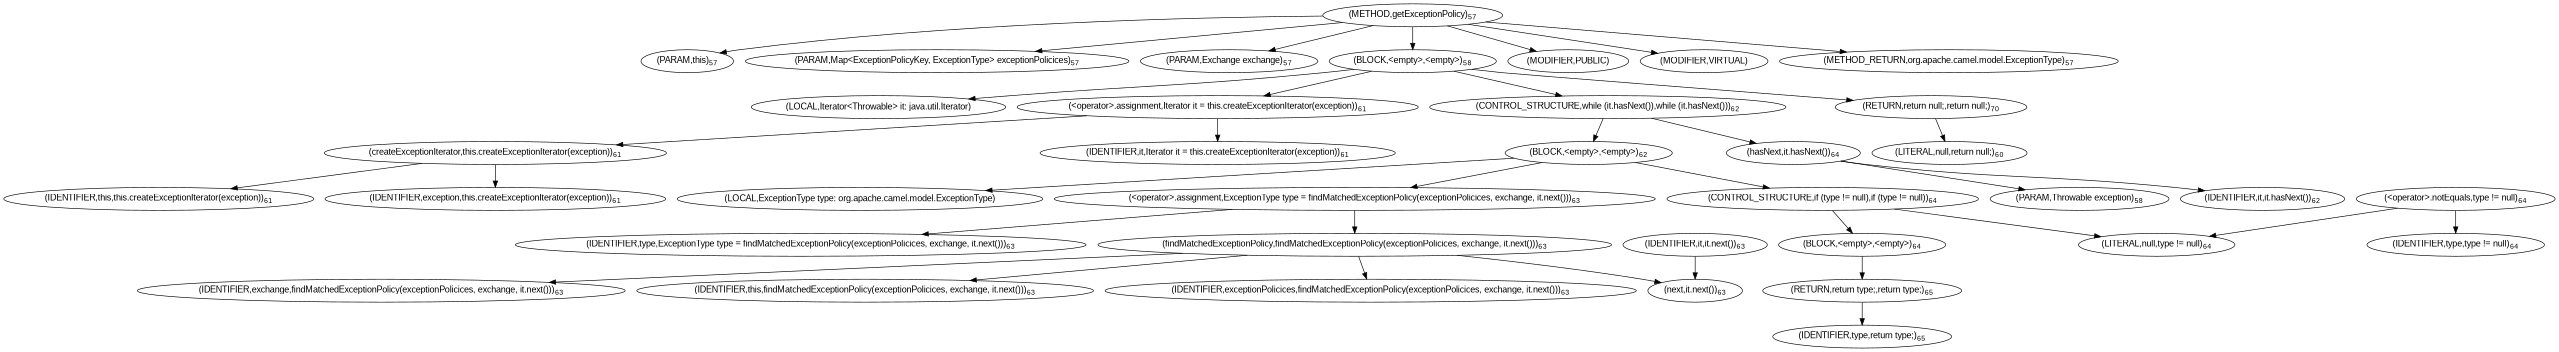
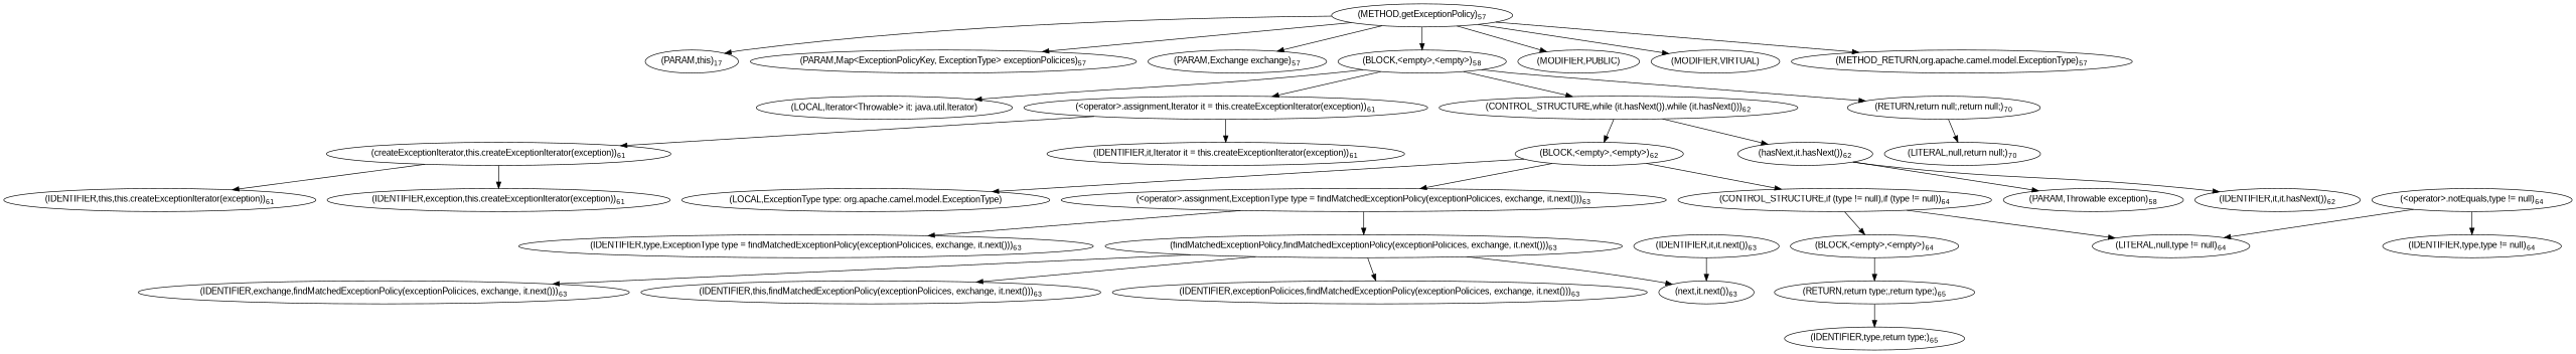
  digraph {
    fontname="Liberation Sans"
    node [fontname="Liberation Sans"]
    edge [fontname="Liberation Sans"]
    n1 [label=<(METHOD,getExceptionPolicy)<SUB>57</SUB>>]
-   n2 [label=<(PARAM,this)<SUB>57</SUB>>]
+   n2 [label=<(PARAM,this)<SUB>17</SUB>>]
    n3 [label=<(PARAM,Map&lt;ExceptionPolicyKey, ExceptionType&gt; exceptionPolicices)<SUB>57</SUB>>]
    n4 [label=<(PARAM,Exchange exchange)<SUB>57</SUB>>]
    n5 [label=<(BLOCK,&lt;empty&gt;,&lt;empty&gt;)<SUB>58</SUB>>]
    n6 [label=<(MODIFIER,PUBLIC)>]
    n7 [label=<(MODIFIER,VIRTUAL)>]
    n8 [label=<(METHOD_RETURN,org.apache.camel.model.ExceptionType)<SUB>57</SUB>>]
    n9 [label=<(PARAM,Throwable exception)<SUB>58</SUB>>]
    n10 [label=<(LOCAL,Iterator&lt;Throwable&gt; it: java.util.Iterator)>]
    n11 [label=<(&lt;operator&gt;.assignment,Iterator it = this.createExceptionIterator(exception))<SUB>61</SUB>>]
    n12 [label=<(CONTROL_STRUCTURE,while (it.hasNext()),while (it.hasNext()))<SUB>62</SUB>>]
    n13 [label=<(RETURN,return null;,return null;)<SUB>70</SUB>>]
    n14 [label=<(IDENTIFIER,it,Iterator it = this.createExceptionIterator(exception))<SUB>61</SUB>>]
    n15 [label=<(createExceptionIterator,this.createExceptionIterator(exception))<SUB>61</SUB>>]
-   n16 [label=<(hasNext,it.hasNext())<SUB>64</SUB>>]
+   n16 [label=<(hasNext,it.hasNext())<SUB>62</SUB>>]
    n17 [label=<(BLOCK,&lt;empty&gt;,&lt;empty&gt;)<SUB>62</SUB>>]
-   n18 [label=<(LITERAL,null,return null;)<SUB>60</SUB>>]
+   n18 [label=<(LITERAL,null,return null;)<SUB>70</SUB>>]
    n19 [label=<(IDENTIFIER,this,this.createExceptionIterator(exception))<SUB>61</SUB>>]
    n20 [label=<(IDENTIFIER,exception,this.createExceptionIterator(exception))<SUB>61</SUB>>]
    n21 [label=<(IDENTIFIER,it,it.hasNext())<SUB>62</SUB>>]
    n22 [label=<(LOCAL,ExceptionType type: org.apache.camel.model.ExceptionType)>]
    n23 [label=<(&lt;operator&gt;.assignment,ExceptionType type = findMatchedExceptionPolicy(exceptionPolicices, exchange, it.next()))<SUB>63</SUB>>]
    n24 [label=<(CONTROL_STRUCTURE,if (type != null),if (type != null))<SUB>64</SUB>>]
    n25 [label=<(IDENTIFIER,type,ExceptionType type = findMatchedExceptionPolicy(exceptionPolicices, exchange, it.next()))<SUB>63</SUB>>]
    n26 [label=<(findMatchedExceptionPolicy,findMatchedExceptionPolicy(exceptionPolicices, exchange, it.next()))<SUB>63</SUB>>]
    n27 [label=<(BLOCK,&lt;empty&gt;,&lt;empty&gt;)<SUB>64</SUB>>]
    n28 [label=<(LITERAL,null,type != null)<SUB>64</SUB>>]
    n29 [label=<(IDENTIFIER,this,findMatchedExceptionPolicy(exceptionPolicices, exchange, it.next()))<SUB>63</SUB>>]
    n30 [label=<(IDENTIFIER,exceptionPolicices,findMatchedExceptionPolicy(exceptionPolicices, exchange, it.next()))<SUB>63</SUB>>]
    n31 [label=<(IDENTIFIER,exchange,findMatchedExceptionPolicy(exceptionPolicices, exchange, it.next()))<SUB>63</SUB>>]
    n32 [label=<(next,it.next())<SUB>63</SUB>>]
    n33 [label=<(IDENTIFIER,it,it.next())<SUB>63</SUB>>]
    n34 [label=<(&lt;operator&gt;.notEquals,type != null)<SUB>64</SUB>>]
    n35 [label=<(IDENTIFIER,type,type != null)<SUB>64</SUB>>]
    n36 [label=<(RETURN,return type;,return type;)<SUB>65</SUB>>]
    n37 [label=<(IDENTIFIER,type,return type;)<SUB>65</SUB>>]
    n1 -> n2
    n1 -> n3
    n1 -> n4
    n1 -> n5
    n1 -> n6
    n1 -> n7
    n1 -> n8
    n5 -> n10
    n5 -> n11
    n5 -> n12
    n5 -> n13
    n11 -> n14
    n11 -> n15
    n12 -> n16
    n12 -> n17
    n13 -> n18
    n15 -> n19
    n15 -> n20
    n16 -> n9
    n16 -> n21
    n17 -> n22
    n17 -> n23
    n17 -> n24
    n23 -> n25
    n23 -> n26
    n24 -> n27
    n24 -> n28
    n26 -> n29
    n26 -> n30
    n26 -> n31
    n26 -> n32
    n27 -> n36
    n33 -> n32
    n34 -> n28
    n34 -> n35
    n36 -> n37
  }
